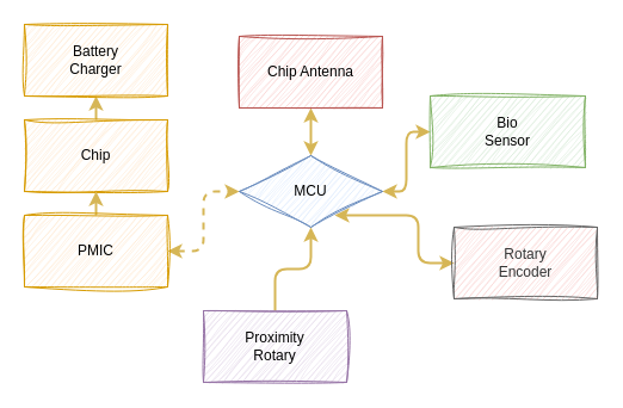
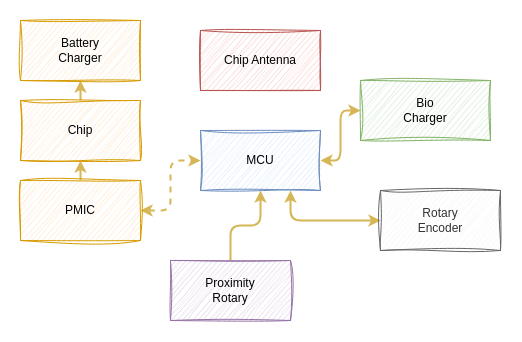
  <mxCell id="0" />
  <mxCell id="1" parent="0" />
- <mxCell id="2" style="edgeStyle=orthogonalEdgeStyle;rounded=1;orthogonalLoop=1;jettySize=auto;html=1;entryX=0.5;entryY=1;entryDx=0;entryDy=0;fillColor=#fff2cc;strokeColor=#d6b656;curved=0;startArrow=classic;startFill=1;strokeWidth=2;" edge="1" parent="1" source="3" target="4"><mxGeometry relative="1" as="geometry" /></mxCell>
- <mxCell id="3" value="MCU" style="rhombus;whiteSpace=wrap;html=1;fillColor=#dae8fc;strokeColor=#6c8ebf;sketch=1;curveFitting=1;jiggle=2;" vertex="1" parent="1"><mxGeometry x="200" y="130" width="120" height="60" as="geometry" /></mxCell>
+ <mxCell id="3" value="MCU" style="rounded=0;whiteSpace=wrap;html=1;fillColor=#dae8fc;strokeColor=#6c8ebf;sketch=1;curveFitting=1;jiggle=2;" vertex="1" parent="1"><mxGeometry x="200" y="130" width="120" height="60" as="geometry" /></mxCell>
  <mxCell id="4" value="Chip Antenna" style="rounded=0;whiteSpace=wrap;html=1;fillColor=#f8cecc;strokeColor=#b85450;sketch=1;curveFitting=1;jiggle=2;" vertex="1" parent="1"><mxGeometry x="200" y="30" width="120" height="60" as="geometry" /></mxCell>
  <mxCell id="5" style="edgeStyle=orthogonalEdgeStyle;rounded=1;orthogonalLoop=1;jettySize=auto;html=1;exitX=0.5;exitY=0;exitDx=0;exitDy=0;entryX=0.5;entryY=1;entryDx=0;entryDy=0;strokeWidth=2;curved=0;fillColor=#fff2cc;strokeColor=#d6b656;" edge="1" parent="1" source="6" target="10"><mxGeometry relative="1" as="geometry" /></mxCell>
  <mxCell id="6" value="Chip" style="rounded=0;whiteSpace=wrap;html=1;fillColor=#ffe6cc;strokeColor=#d79b00;sketch=1;curveFitting=1;jiggle=2;" vertex="1" parent="1"><mxGeometry x="20" y="100" width="120" height="60" as="geometry" /></mxCell>
  <mxCell id="7" style="edgeStyle=orthogonalEdgeStyle;rounded=1;orthogonalLoop=1;jettySize=auto;html=1;exitX=0.5;exitY=0;exitDx=0;exitDy=0;entryX=0.5;entryY=1;entryDx=0;entryDy=0;curved=0;strokeWidth=2;fillColor=#fff2cc;strokeColor=#d6b656;" edge="1" parent="1" source="9" target="6"><mxGeometry relative="1" as="geometry" /></mxCell>
  <mxCell id="8" style="edgeStyle=orthogonalEdgeStyle;rounded=1;orthogonalLoop=1;jettySize=auto;html=1;exitX=1;exitY=0.5;exitDx=0;exitDy=0;entryX=0;entryY=0.5;entryDx=0;entryDy=0;curved=0;strokeWidth=2;fillColor=#fff2cc;strokeColor=#d6b656;startArrow=classic;startFill=1;dashed=1;" edge="1" parent="1" source="9" target="3"><mxGeometry relative="1" as="geometry" /></mxCell>
  <mxCell id="9" value="PMIC" style="rounded=0;whiteSpace=wrap;html=1;fillColor=#ffe6cc;strokeColor=#d79b00;sketch=1;curveFitting=1;jiggle=2;" vertex="1" parent="1"><mxGeometry x="20" y="180" width="120" height="60" as="geometry" /></mxCell>
  <mxCell id="10" value="Battery&lt;div&gt;Charger&lt;/div&gt;" style="rounded=0;whiteSpace=wrap;html=1;fillColor=#ffe6cc;strokeColor=#d79b00;sketch=1;curveFitting=1;jiggle=2;" vertex="1" parent="1"><mxGeometry x="20" y="20" width="120" height="60" as="geometry" /></mxCell>
  <mxCell id="11" style="edgeStyle=orthogonalEdgeStyle;rounded=1;orthogonalLoop=1;jettySize=auto;html=1;entryX=1;entryY=0.5;entryDx=0;entryDy=0;strokeColor=none;curved=0;" edge="1" parent="1" source="13" target="3"><mxGeometry relative="1" as="geometry" /></mxCell>
  <mxCell id="12" style="edgeStyle=orthogonalEdgeStyle;rounded=1;orthogonalLoop=1;jettySize=auto;html=1;entryX=1;entryY=0.5;entryDx=0;entryDy=0;curved=0;strokeWidth=2;fillColor=#fff2cc;strokeColor=#d6b656;startArrow=classic;startFill=1;" edge="1" parent="1" source="13" target="3"><mxGeometry relative="1" as="geometry" /></mxCell>
- <mxCell id="13" value="Bio&lt;div&gt;Sensor&lt;/div&gt;" style="rounded=0;whiteSpace=wrap;html=1;fillColor=#d5e8d4;strokeColor=#82b366;sketch=1;curveFitting=1;jiggle=2;" vertex="1" parent="1"><mxGeometry x="360" y="80" width="130" height="60" as="geometry" /></mxCell>
+ <mxCell id="13" value="Bio&lt;div&gt;Charger&lt;/div&gt;" style="rounded=0;whiteSpace=wrap;html=1;fillColor=#d5e8d4;strokeColor=#82b366;sketch=1;curveFitting=1;jiggle=2;" vertex="1" parent="1"><mxGeometry x="360" y="80" width="130" height="60" as="geometry" /></mxCell>
  <mxCell id="14" style="edgeStyle=orthogonalEdgeStyle;rounded=1;orthogonalLoop=1;jettySize=auto;html=1;entryX=0.75;entryY=1;entryDx=0;entryDy=0;strokeWidth=2;fillColor=#fff2cc;strokeColor=#d6b656;curved=0;startArrow=classic;startFill=1;" edge="1" parent="1" source="15" target="3"><mxGeometry relative="1" as="geometry" /></mxCell>
- <mxCell id="15" value="Rotary&lt;div&gt;Encoder&lt;/div&gt;" style="rounded=0;whiteSpace=wrap;html=1;fillColor=#f8cecc;fontColor=#333333;strokeColor=#666666;sketch=1;curveFitting=1;jiggle=2;" vertex="1" parent="1"><mxGeometry x="380" y="190" width="120" height="60" as="geometry" /></mxCell>
+ <mxCell id="15" value="Rotary&lt;div&gt;Encoder&lt;/div&gt;" style="rounded=0;whiteSpace=wrap;html=1;fillColor=#f5f5f5;fontColor=#333333;strokeColor=#666666;sketch=1;curveFitting=1;jiggle=2;" vertex="1" parent="1"><mxGeometry x="380" y="190" width="120" height="60" as="geometry" /></mxCell>
  <mxCell id="16" style="edgeStyle=orthogonalEdgeStyle;rounded=1;orthogonalLoop=1;jettySize=auto;html=1;entryX=0.5;entryY=1;entryDx=0;entryDy=0;fillColor=#fff2cc;strokeColor=#d6b656;strokeWidth=2;curved=0;" edge="1" parent="1" source="17" target="3"><mxGeometry relative="1" as="geometry" /></mxCell>
  <mxCell id="17" value="Proximity&lt;div&gt;Rotary&lt;/div&gt;" style="rounded=0;whiteSpace=wrap;html=1;fillColor=#e1d5e7;strokeColor=#9673a6;sketch=1;curveFitting=1;jiggle=2;" vertex="1" parent="1"><mxGeometry x="170" y="260" width="120" height="60" as="geometry" /></mxCell>
